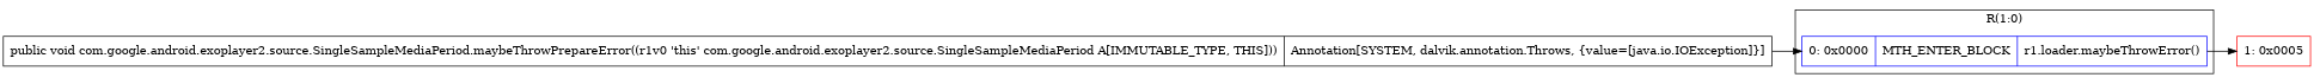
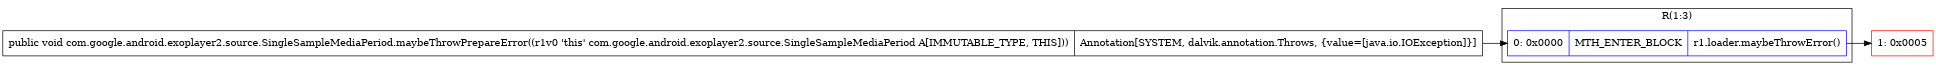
  digraph {
    rankdir=LR
    node [shape=record]
    n1 [color=blue label="{0\:\ 0x0000|MTH_ENTER_BLOCK\l|r1.loader.maybeThrowError()\l}"]
    n2 [color=red label="{1\:\ 0x0005}"]
    n3 [label="{public void com.google.android.exoplayer2.source.SingleSampleMediaPeriod.maybeThrowPrepareError((r1v0 'this' com.google.android.exoplayer2.source.SingleSampleMediaPeriod A[IMMUTABLE_TYPE, THIS]))  | Annotation[SYSTEM, dalvik.annotation.Throws, \{value=[java.io.IOException]\}]\l}"]
    subgraph cluster_1 {
-     label="R(1:0)"
+     label="R(1:3)"
      n1
    }
    n1 -> n2
    n3 -> n1
  }
